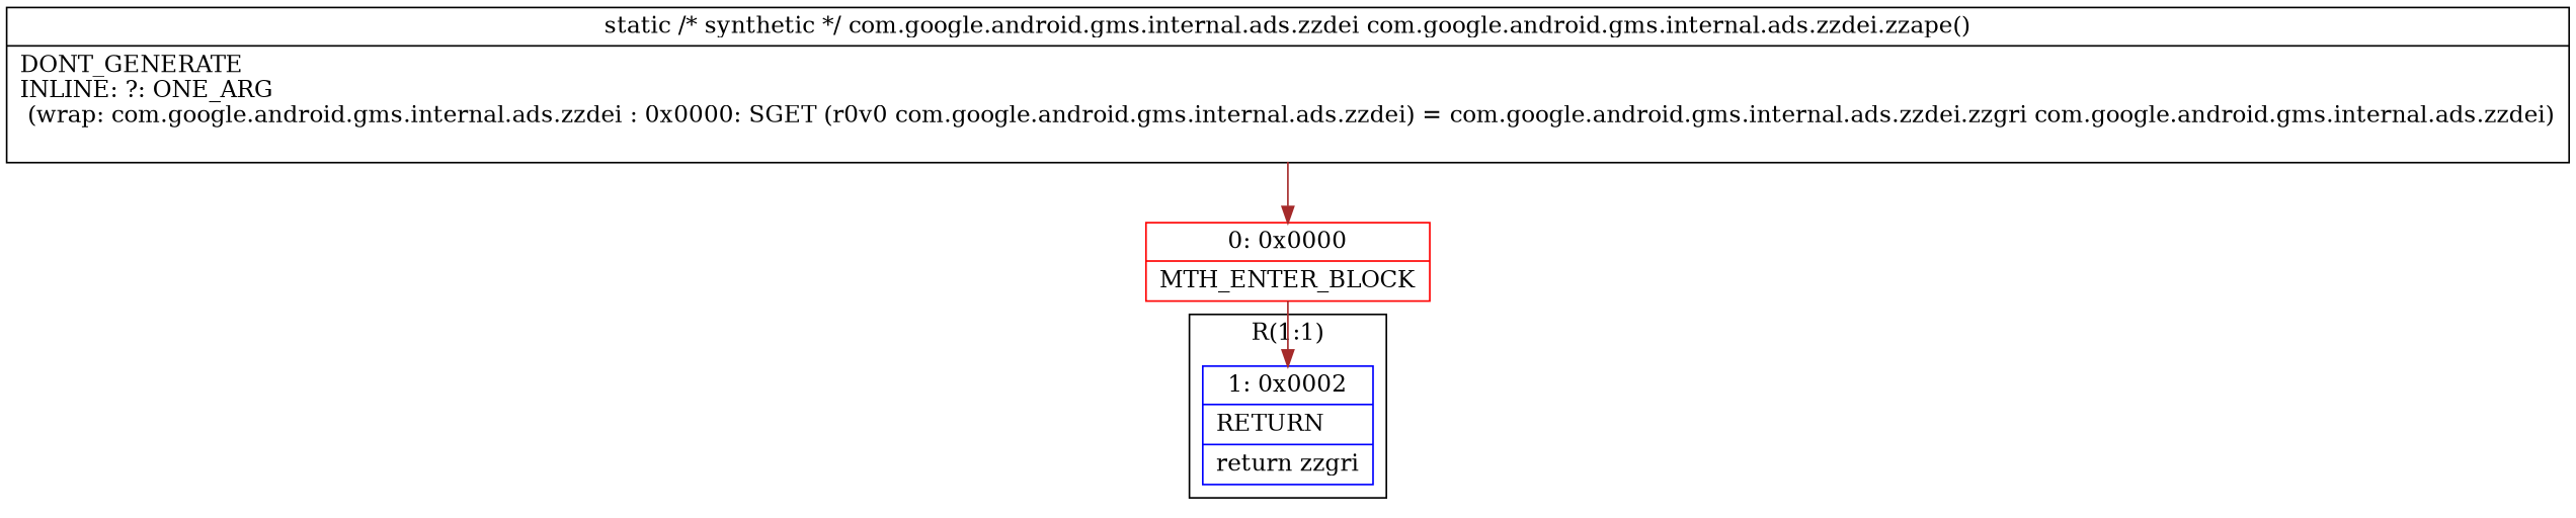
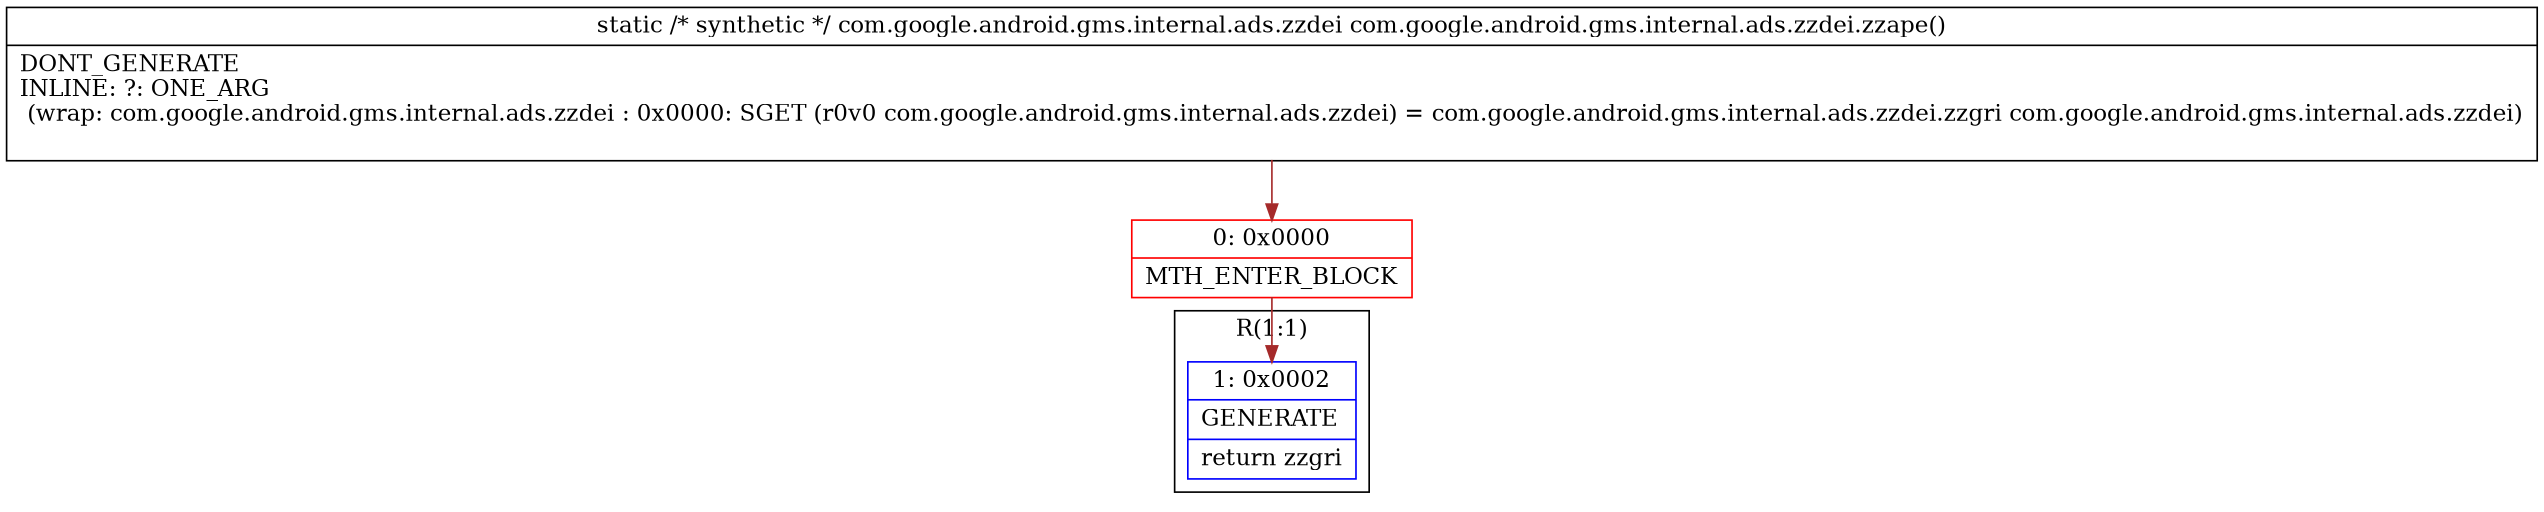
  digraph {
    node [shape=record]
    edge [color=brown]
-   n1 [color=blue label="{1\:\ 0x0002|RETURN\l|return zzgri\l}"]
+   n1 [color=blue label="{1\:\ 0x0002|GENERATE\l|return zzgri\l}"]
    n2 [color=red label="{0\:\ 0x0000|MTH_ENTER_BLOCK\l}"]
    n3 [label="{static \/* synthetic *\/ com.google.android.gms.internal.ads.zzdei com.google.android.gms.internal.ads.zzdei.zzape()  | DONT_GENERATE\lINLINE: ?: ONE_ARG  \l  (wrap: com.google.android.gms.internal.ads.zzdei : 0x0000: SGET  (r0v0 com.google.android.gms.internal.ads.zzdei) =  com.google.android.gms.internal.ads.zzdei.zzgri com.google.android.gms.internal.ads.zzdei)\l\l}"]
    subgraph cluster_1 {
      label="R(1:1)"
      n1
    }
    n2 -> n1
    n3 -> n2
  }
